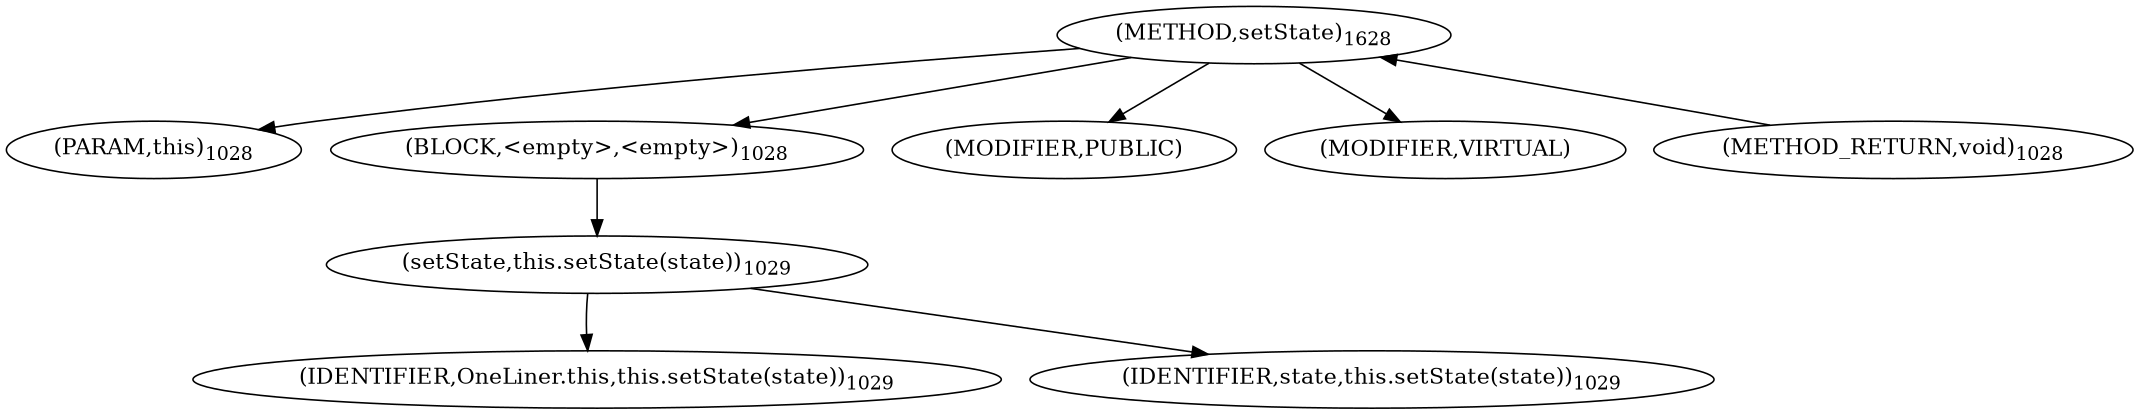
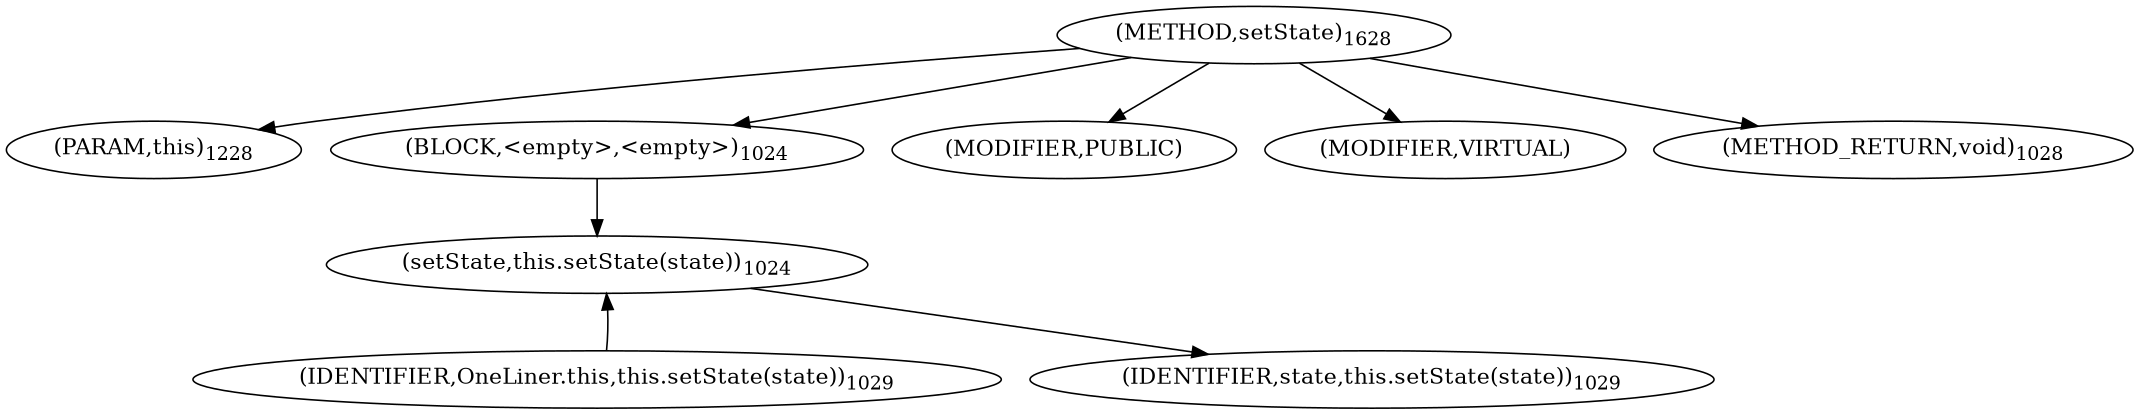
  digraph {
    n1 [label=<(METHOD,setState)<SUB>1628</SUB>>]
-   n2 [label=<(PARAM,this)<SUB>1028</SUB>>]
-   n3 [label=<(BLOCK,&lt;empty&gt;,&lt;empty&gt;)<SUB>1028</SUB>>]
+   n2 [label=<(PARAM,this)<SUB>1228</SUB>>]
+   n3 [label=<(BLOCK,&lt;empty&gt;,&lt;empty&gt;)<SUB>1024</SUB>>]
    n4 [label=<(MODIFIER,PUBLIC)>]
    n5 [label=<(MODIFIER,VIRTUAL)>]
    n6 [label=<(METHOD_RETURN,void)<SUB>1028</SUB>>]
-   n7 [label=<(setState,this.setState(state))<SUB>1029</SUB>>]
+   n7 [label=<(setState,this.setState(state))<SUB>1024</SUB>>]
    n8 [label=<(IDENTIFIER,OneLiner.this,this.setState(state))<SUB>1029</SUB>>]
    n9 [label=<(IDENTIFIER,state,this.setState(state))<SUB>1029</SUB>>]
    n1 -> n2
    n1 -> n3
    n1 -> n4
    n1 -> n5
-   n6 -> n1
+   n1 -> n6
    n3 -> n7
-   n7 -> n8
+   n8 -> n7
    n7 -> n9
  }
